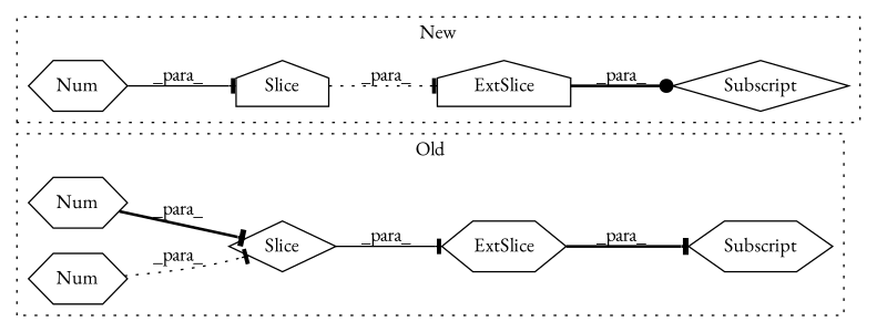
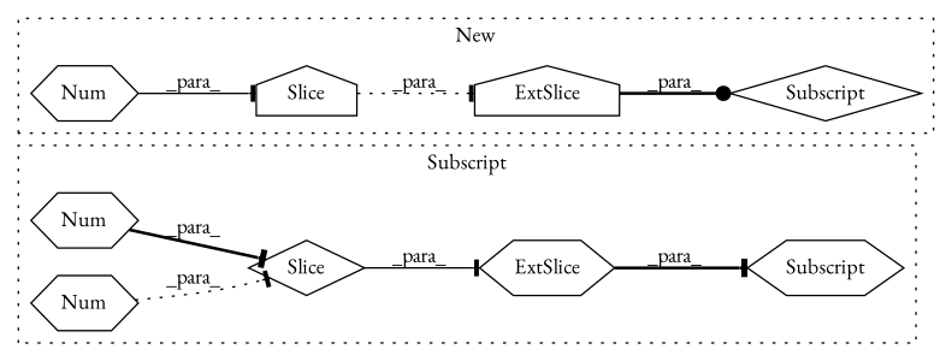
  digraph {
    rankdir=LR
    fontname="EB Garamond"
    node [a=76 l=1 s=10048 shape=hexagon fontname="EB Garamond"]
    edge [style=bold arrowhead=tee fontname="EB Garamond"]
    n1 [a=80 label=Slice shape=diamond]
    n2 [label=Num s=10050]
    n3 [a=85 label=ExtSlice s=10043]
    n4 [a=63 l="9,0" label=Subscript s="10043,0"]
    n5 [label=Num]
    n6 [a=85 l=6 label=ExtSlice s=9789 shape=house]
    n7 [a=63 l="22,0" label=Subscript s="9789,0" shape=diamond]
    n8 [a=80 label=Slice s=9802 shape=house]
    n9 [label=Num s=9804]
    subgraph cluster_1 {
-     label=Old
+     label=Subscript
      style=dotted
      n1
      n2
      n3
      n4
      n5
    }
    subgraph cluster_2 {
      label=New
      style=dotted
      n6
      n7
      n8
      n9
    }
    n1 -> n3 [label=_para_ style=solid]
    n2 -> n1 [label=_para_]
    n3 -> n4 [label=_para_]
    n5 -> n1 [label=_para_ style=dotted]
    n6 -> n7 [label=_para_ arrowhead=dot]
    n8 -> n6 [label=_para_ style=dotted]
    n9 -> n8 [label=_para_ style=solid]
  }
